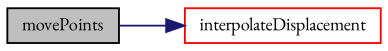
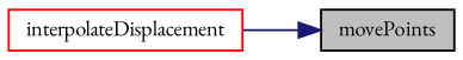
  digraph {
    rankdir=LR
    fontname="EB Garamond"
    node [fontname="EB Garamond" fontsize=10 shape=record]
    n1 [color=black fillcolor=grey75 fontcolor=black height=0.2 label=movePoints style=filled width=0.4]
    n2 [color=red height=0.2 label=interpolateDisplacement width=0.4]
-   n1 -> n2 [color=midnightblue fontname="EB Garamond" fontsize=10 labelfontname=FreeSans labelfontsize=10 style=solid]
+   n2 -> n1 [color=midnightblue fontname="EB Garamond" fontsize=10 labelfontname=FreeSans labelfontsize=10 style=solid]
  }
